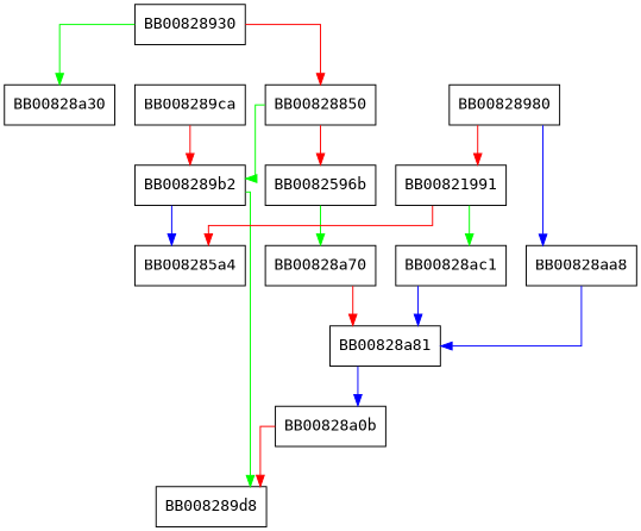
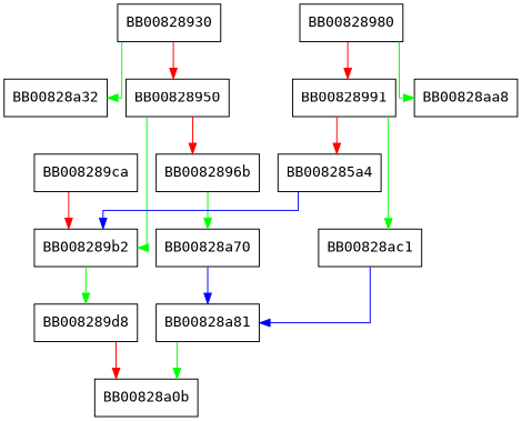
  digraph {
    fontname="DejaVu Sans Mono"
    splines=ortho
    node [fontname="DejaVu Sans Mono" shape=box]
    edge [color=red fontname="DejaVu Sans Mono"]
    BB00828930
-   BB00828a30
-   BB00828950 [label=BB00828850]
+   BB00828a30 [label=BB00828a32]
+   BB00828950
    BB008289b2
-   BB0082896b [label=BB0082596b]
+   BB0082896b
    BB008289d8
    BB00828a70
    BB00828a0b
    BB008289ca
    BB00828a81
    BB00828980
    BB00828aa8
-   BB00828991 [label=BB00821991]
+   BB00828991
    n14 [label=BB00828ac1]
    n15 [label=BB008285a4]
    BB00828930 -> BB00828a30 [color=green]
    BB00828930 -> BB00828950
    BB00828950 -> BB008289b2 [color=green]
    BB00828950 -> BB0082896b
    BB008289b2 -> BB008289d8 [color=green]
    BB0082896b -> BB00828a70 [color=green]
-   BB00828a0b -> BB008289d8
-   BB00828a70 -> BB00828a81
+   BB008289d8 -> BB00828a0b
+   BB00828a70 -> BB00828a81 [color=blue]
    BB008289ca -> BB008289b2
-   BB00828a81 -> BB00828a0b [color=blue]
-   BB00828980 -> BB00828aa8 [color=blue]
+   BB00828a81 -> BB00828a0b [color=green]
+   BB00828980 -> BB00828aa8 [color=green]
    BB00828980 -> BB00828991
-   BB00828aa8 -> BB00828a81 [color=blue]
    BB00828991 -> n14 [color=green]
    BB00828991 -> n15
    n14 -> BB00828a81 [color=blue]
-   BB008289b2 -> n15 [color=blue]
+   n15 -> BB008289b2 [color=blue]
  }
